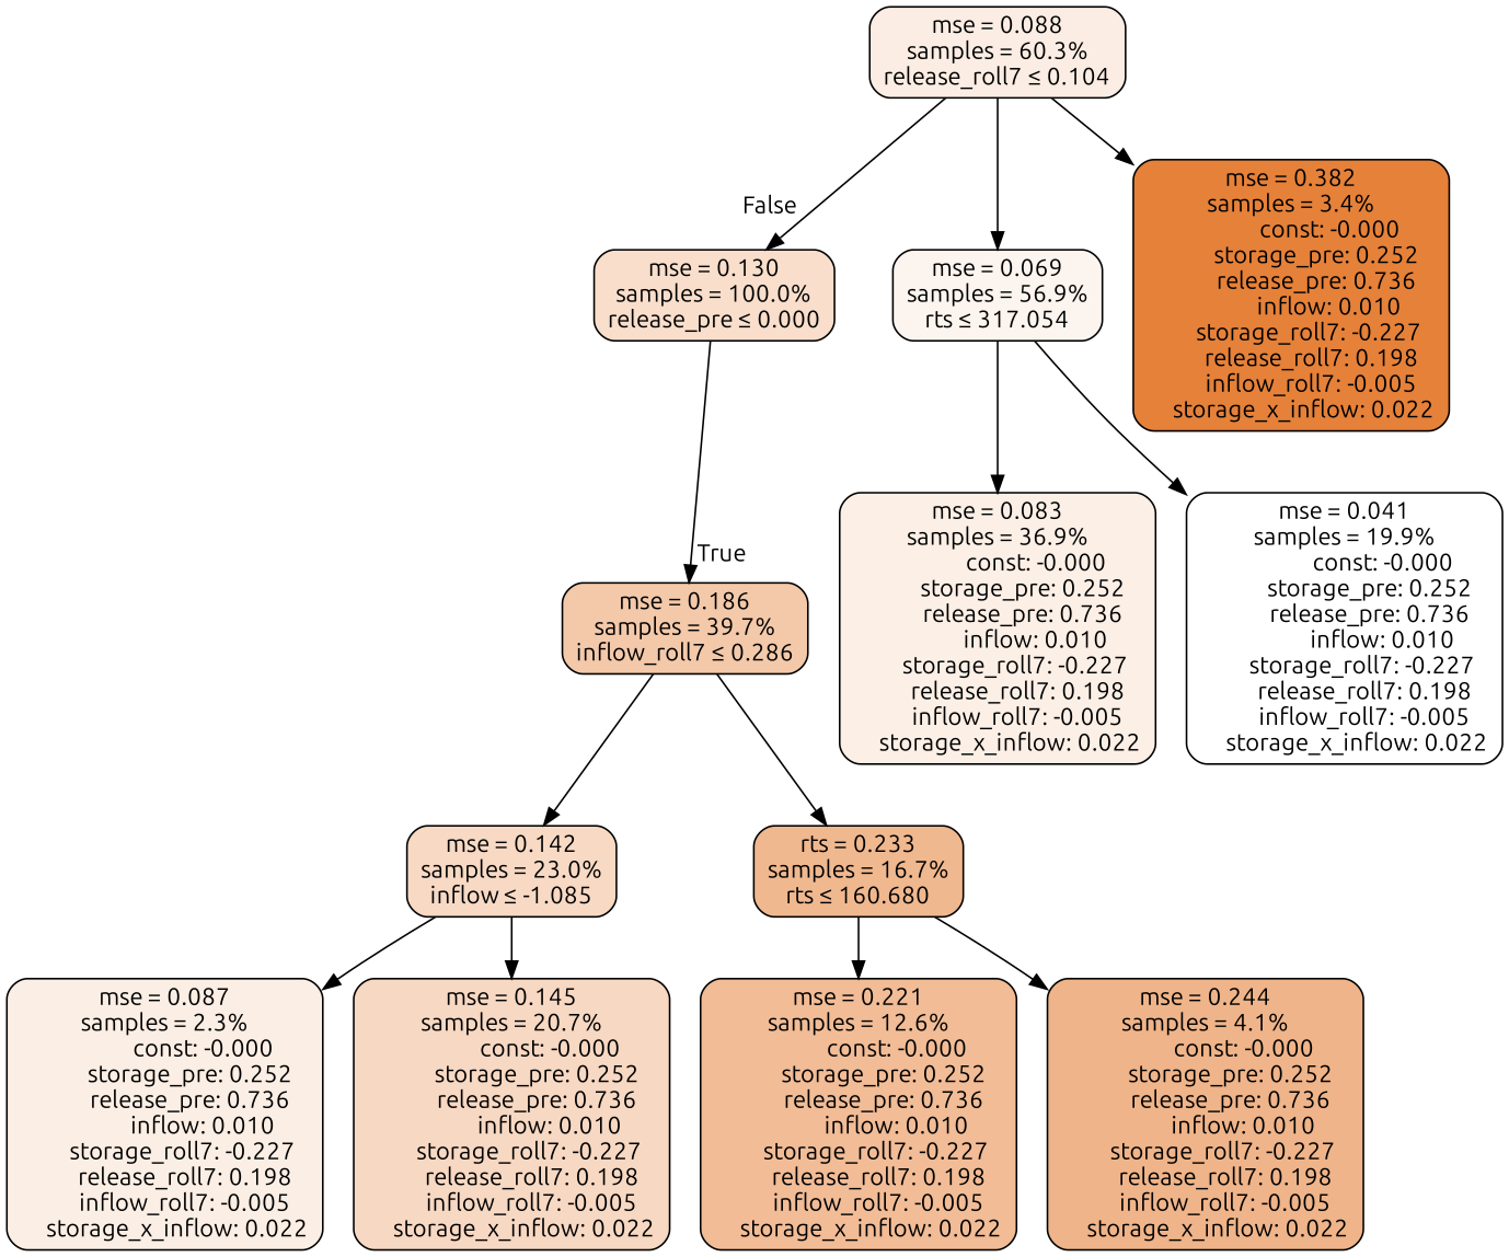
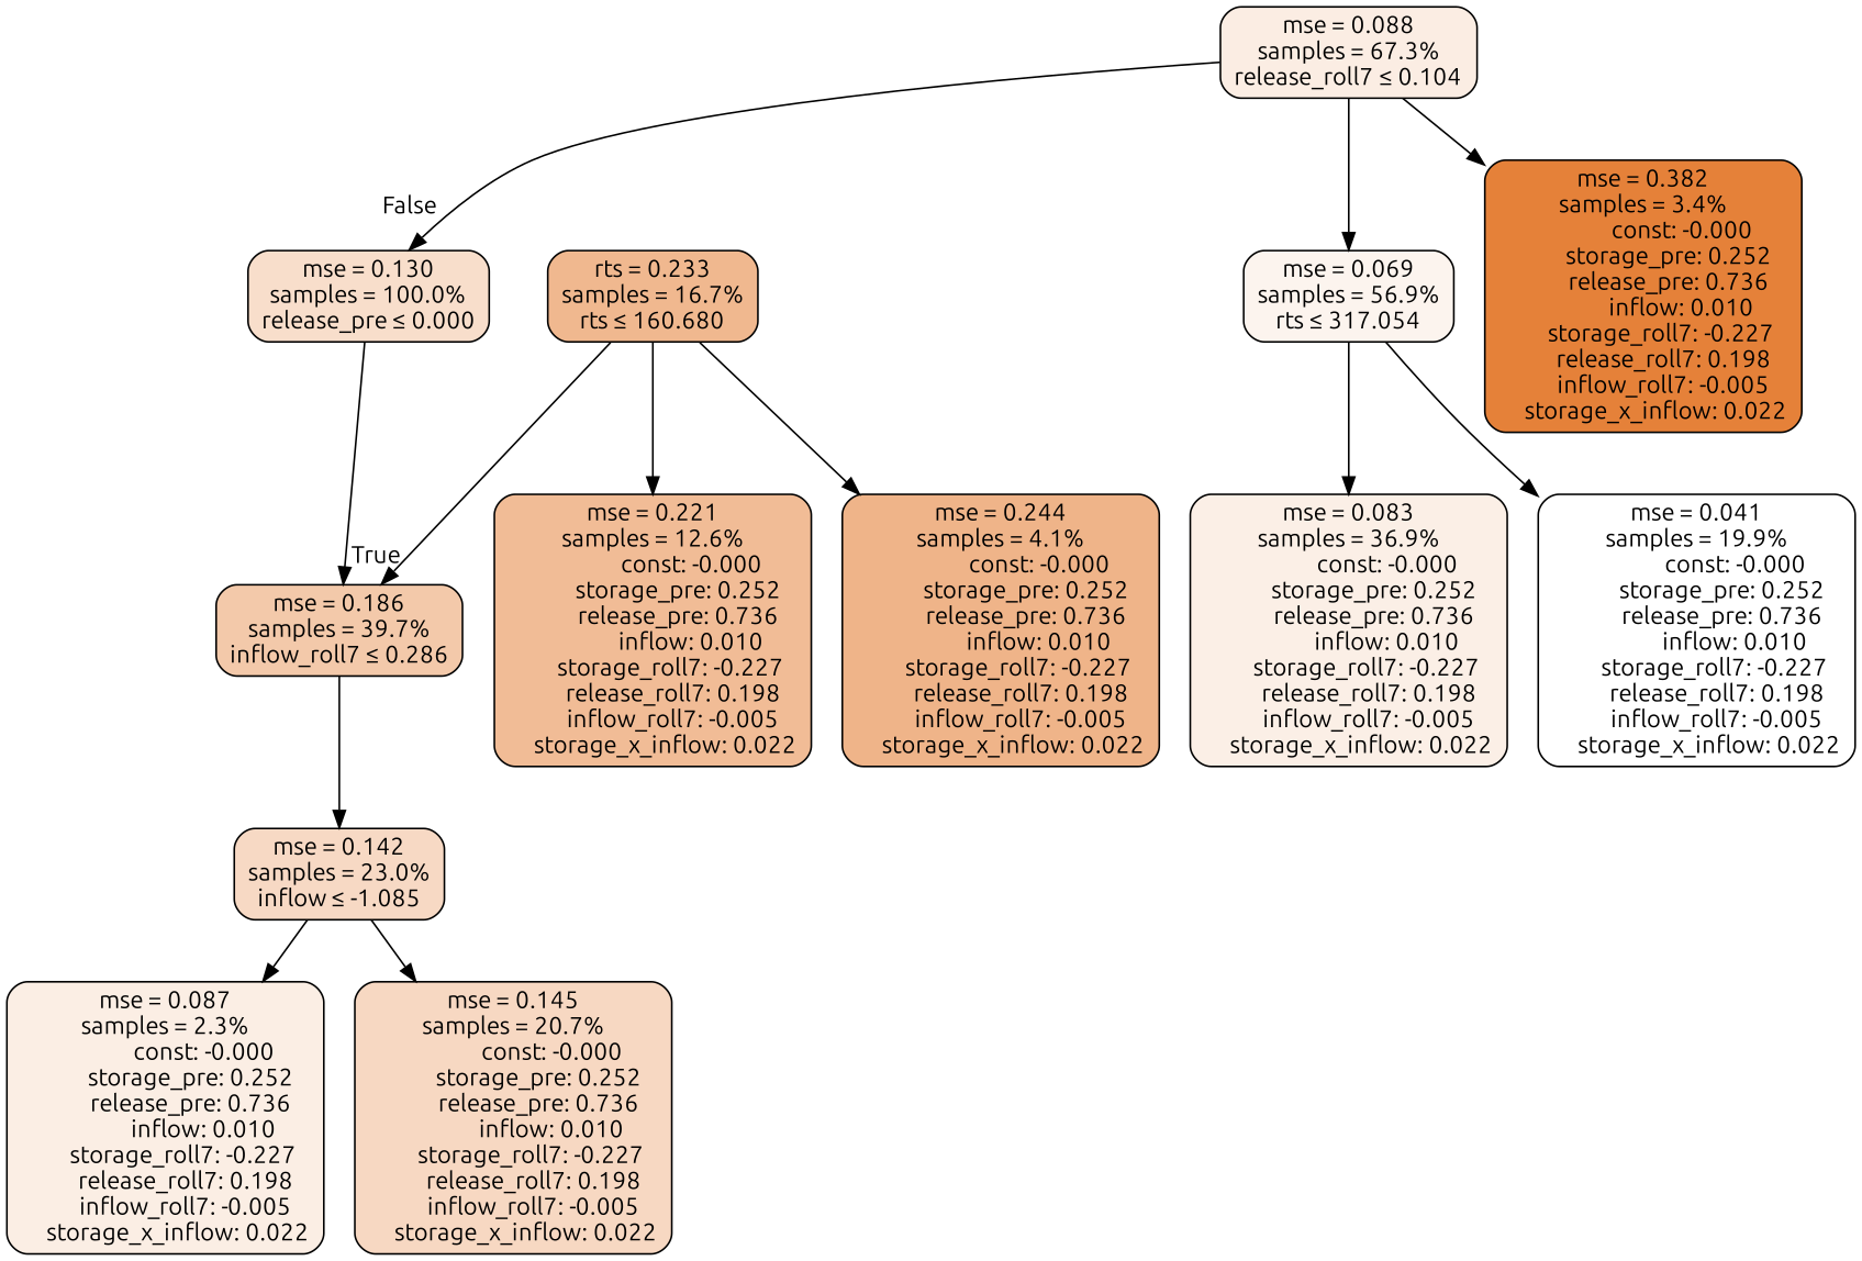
  digraph {
    fontname=Ubuntu
    node [color=black fontname=Ubuntu shape=rectangle style="filled, rounded"]
    edge [fontname=Ubuntu]
    n1 [fillcolor="#f8decb" label="mse = 0.130\nsamples = 100.0%\nrelease_pre &le; 0.000"]
    n2 [fillcolor="#f3c9aa" label="mse = 0.186\nsamples = 39.7%\ninflow_roll7 &le; 0.286"]
-   n3 [fillcolor="#fbede3" label="mse = 0.088\nsamples = 60.3%\nrelease_roll7 &le; 0.104"]
+   n3 [fillcolor="#fbede3" label="mse = 0.088\nsamples = 67.3%\nrelease_roll7 &le; 0.104"]
    n4 [fillcolor="#fcf4ee" label="mse = 0.069\nsamples = 56.9%\nrts &le; 317.054"]
    n5 [fillcolor="#e58139" label="mse = 0.382\nsamples = 3.4%\n               const: -0.000\n          storage_pre: 0.252\n          release_pre: 0.736\n               inflow: 0.010\n       storage_roll7: -0.227\n        release_roll7: 0.198\n        inflow_roll7: -0.005\n     storage_x_inflow: 0.022"]
    n6 [fillcolor="#f7d9c4" label="mse = 0.142\nsamples = 23.0%\ninflow &le; -1.085"]
    n7 [fillcolor="#f0b88f" label="rts = 0.233\nsamples = 16.7%\nrts &le; 160.680"]
    n8 [fillcolor="#fbefe6" label="mse = 0.083\nsamples = 36.9%\n               const: -0.000\n          storage_pre: 0.252\n          release_pre: 0.736\n               inflow: 0.010\n       storage_roll7: -0.227\n        release_roll7: 0.198\n        inflow_roll7: -0.005\n     storage_x_inflow: 0.022"]
    n9 [fillcolor="#ffffff" label="mse = 0.041\nsamples = 19.9%\n               const: -0.000\n          storage_pre: 0.252\n          release_pre: 0.736\n               inflow: 0.010\n       storage_roll7: -0.227\n        release_roll7: 0.198\n        inflow_roll7: -0.005\n     storage_x_inflow: 0.022"]
    n10 [fillcolor="#fbeee4" label="mse = 0.087\nsamples = 2.3%\n               const: -0.000\n          storage_pre: 0.252\n          release_pre: 0.736\n               inflow: 0.010\n       storage_roll7: -0.227\n        release_roll7: 0.198\n        inflow_roll7: -0.005\n     storage_x_inflow: 0.022"]
    n11 [fillcolor="#f7d8c2" label="mse = 0.145\nsamples = 20.7%\n               const: -0.000\n          storage_pre: 0.252\n          release_pre: 0.736\n               inflow: 0.010\n       storage_roll7: -0.227\n        release_roll7: 0.198\n        inflow_roll7: -0.005\n     storage_x_inflow: 0.022"]
    n12 [fillcolor="#f1bc96" label="mse = 0.221\nsamples = 12.6%\n               const: -0.000\n          storage_pre: 0.252\n          release_pre: 0.736\n               inflow: 0.010\n       storage_roll7: -0.227\n        release_roll7: 0.198\n        inflow_roll7: -0.005\n     storage_x_inflow: 0.022"]
    n13 [fillcolor="#efb489" label="mse = 0.244\nsamples = 4.1%\n               const: -0.000\n          storage_pre: 0.252\n          release_pre: 0.736\n               inflow: 0.010\n       storage_roll7: -0.227\n        release_roll7: 0.198\n        inflow_roll7: -0.005\n     storage_x_inflow: 0.022"]
    n1 -> n2 [headlabel=True labelangle=-45 labeldistance=2.5]
    n2 -> n6
-   n2 -> n7
+   n7 -> n2
    n3 -> n1 [headlabel=False labelangle=45 labeldistance=2.5]
    n3 -> n4
    n3 -> n5
    n4 -> n8
    n4 -> n9
    n6 -> n10
    n6 -> n11
    n7 -> n12
    n7 -> n13
  }
